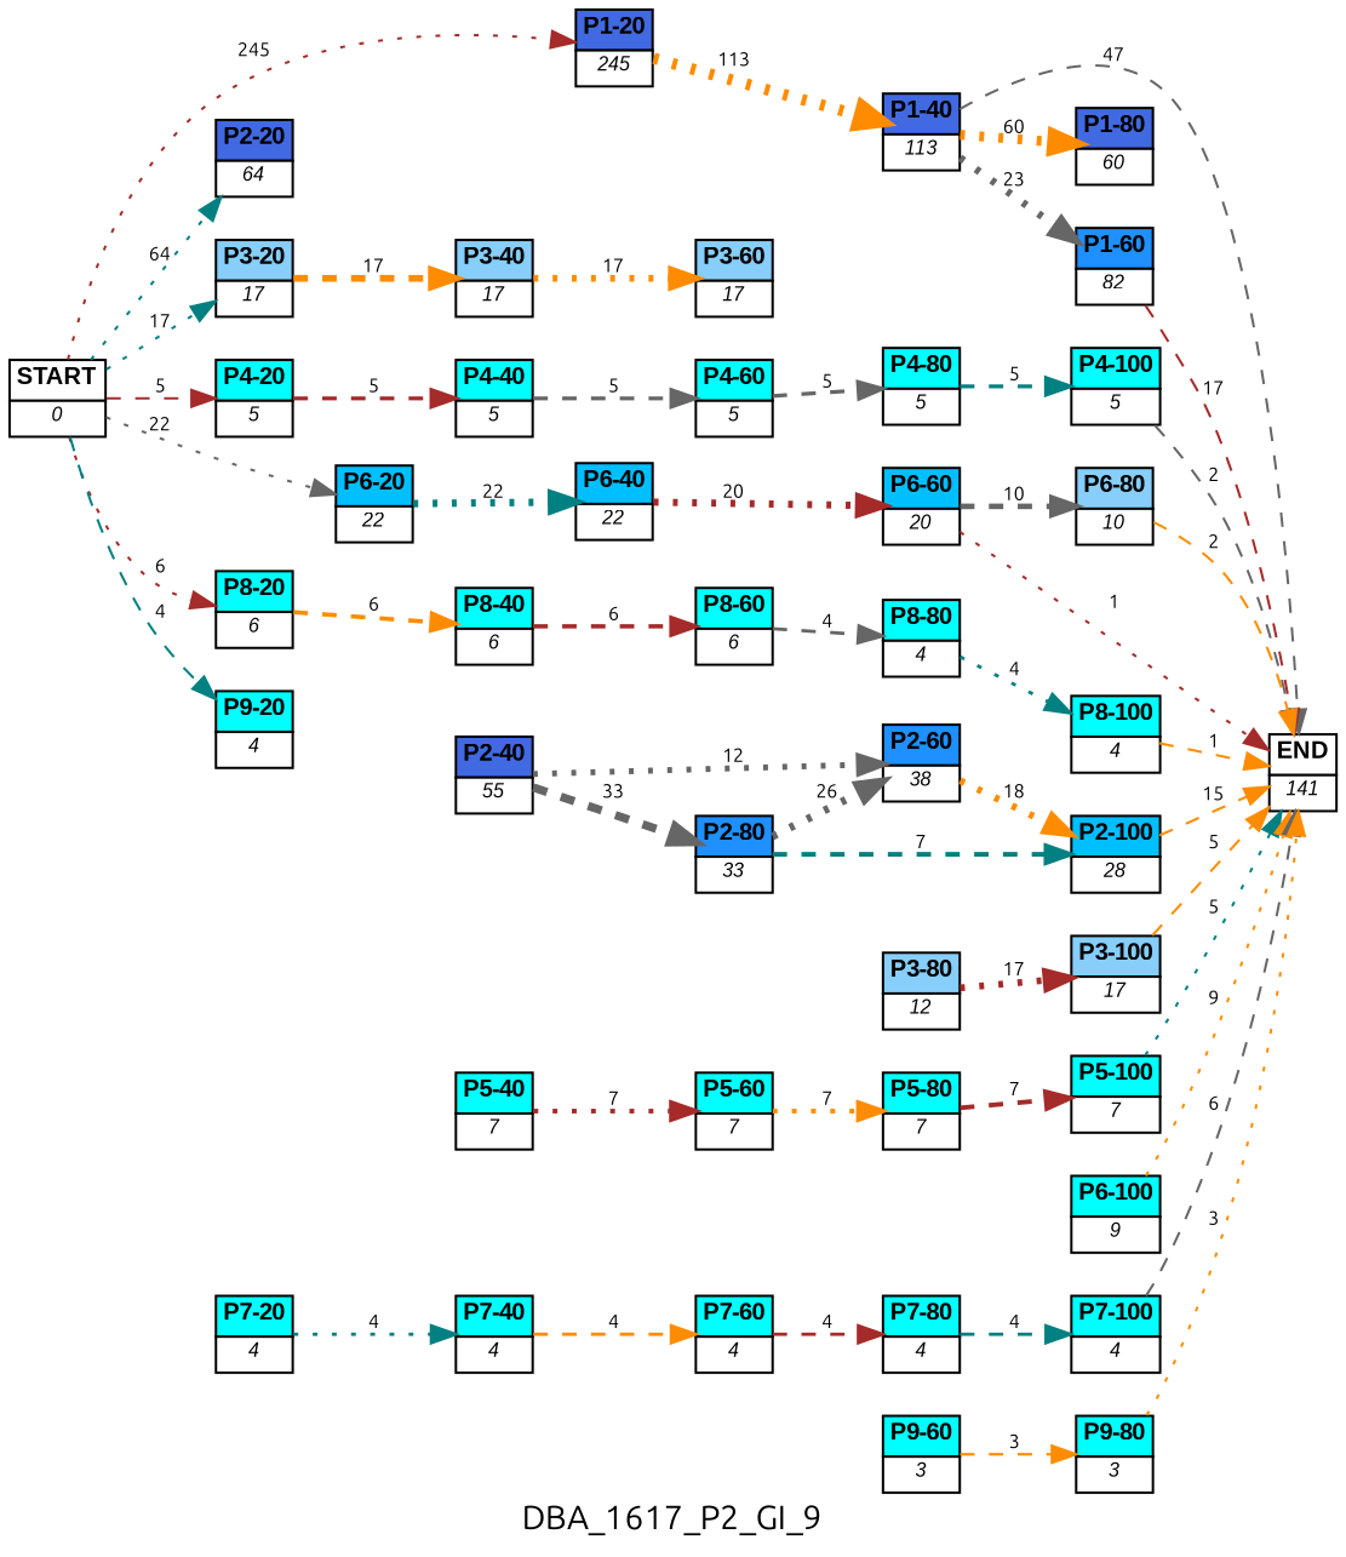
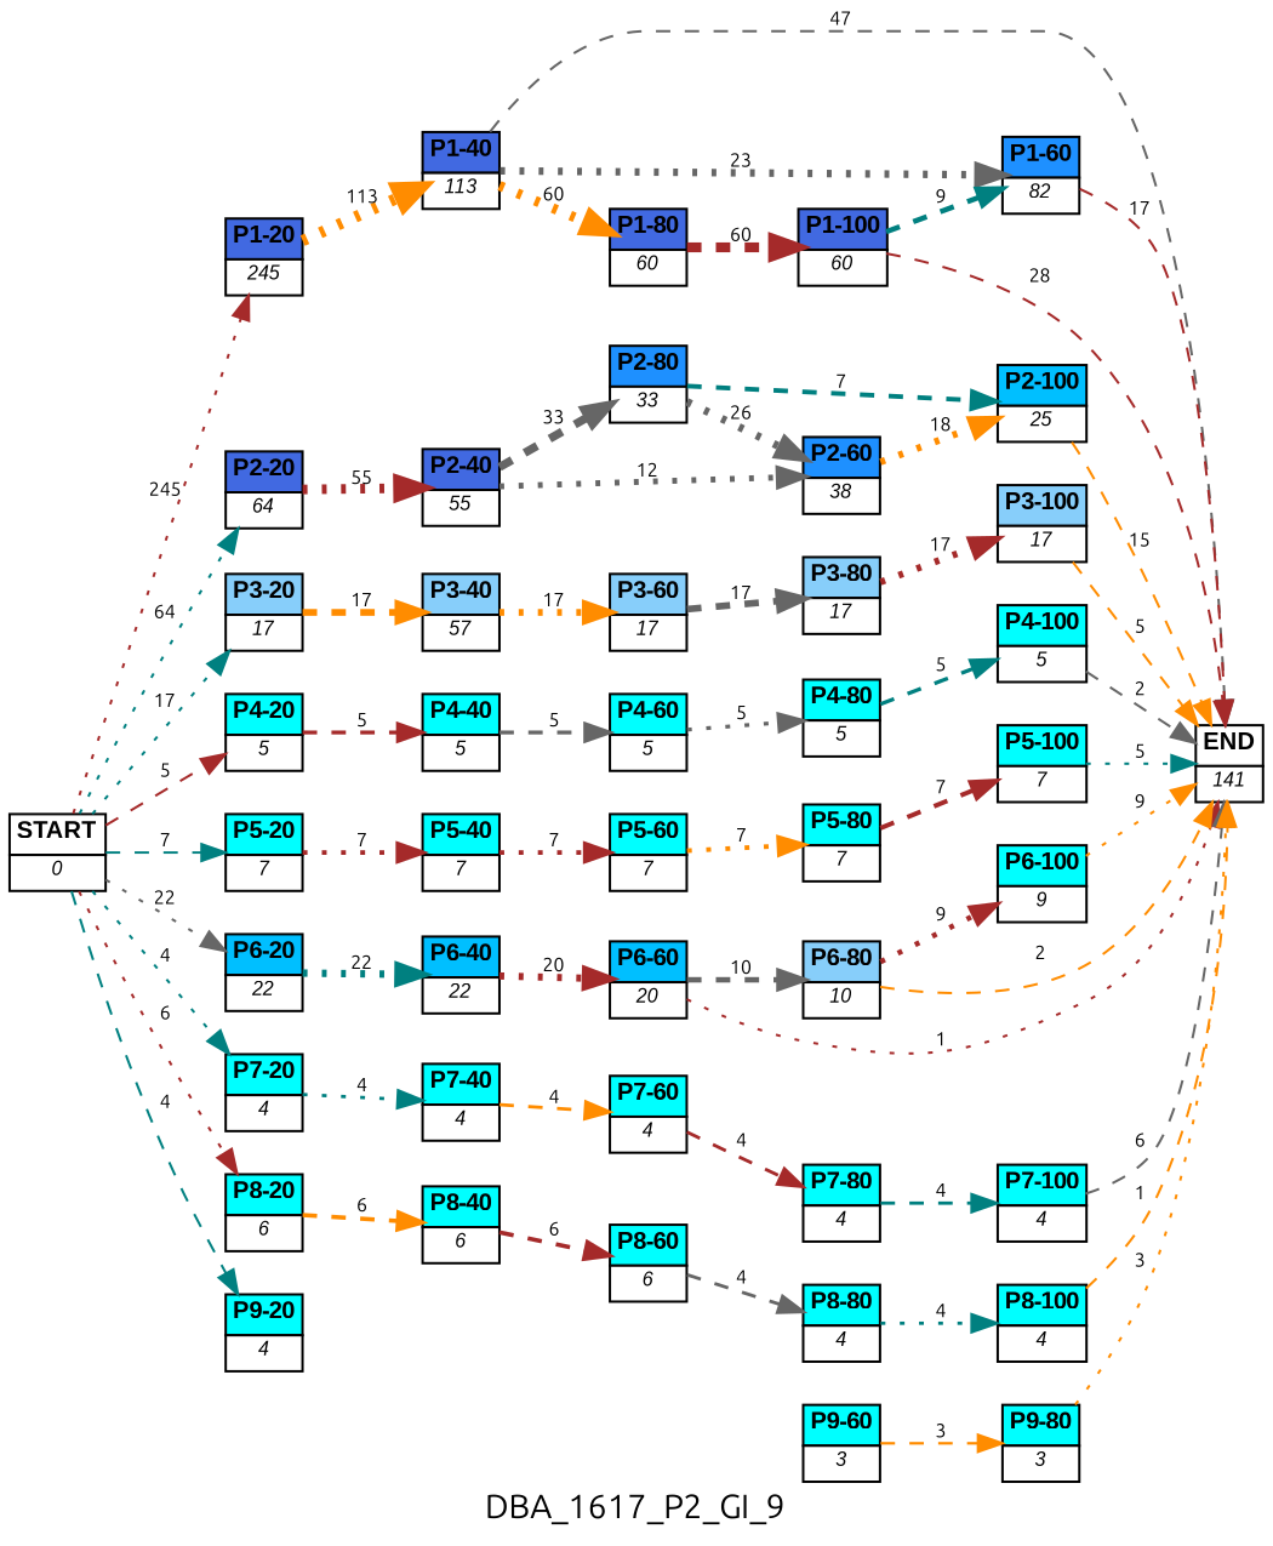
  digraph {
    fontname=Ubuntu
    label=DBA_1617_P2_GI_9
    rankdir=LR
    node [fontname=Ubuntu shape=plain]
    edge [color=brown fontname=Ubuntu fontsize=8 labelfloat=false style=dashed]
    n1 [label=<<table border="0" cellborder="1" cellspacing="0"><tr><td bgcolor="white"><FONT face="Arial" POINT-SIZE="10"><b>START</b></FONT></td></tr><tr><td bgcolor="white"><FONT face="Arial" POINT-SIZE="8"><i>0</i></FONT></td></tr></table>>]
    n2 [label=<<table border="0" cellborder="1" cellspacing="0"><tr><td bgcolor="royalblue"><FONT face="Arial" POINT-SIZE="10"><b>P1-20</b></FONT></td></tr><tr><td bgcolor="white"><FONT face="Arial" POINT-SIZE="8"><i>245</i></FONT></td></tr></table>>]
    n3 [label=<<table border="0" cellborder="1" cellspacing="0"><tr><td bgcolor="royalblue"><FONT face="Arial" POINT-SIZE="10"><b>P2-20</b></FONT></td></tr><tr><td bgcolor="white"><FONT face="Arial" POINT-SIZE="8"><i>64</i></FONT></td></tr></table>>]
    n4 [label=<<table border="0" cellborder="1" cellspacing="0"><tr><td bgcolor="lightskyblue"><FONT face="Arial" POINT-SIZE="10"><b>P3-20</b></FONT></td></tr><tr><td bgcolor="white"><FONT face="Arial" POINT-SIZE="8"><i>17</i></FONT></td></tr></table>>]
    n5 [label=<<table border="0" cellborder="1" cellspacing="0"><tr><td bgcolor="aqua"><FONT face="Arial" POINT-SIZE="10"><b>P4-20</b></FONT></td></tr><tr><td bgcolor="white"><FONT face="Arial" POINT-SIZE="8"><i>5</i></FONT></td></tr></table>>]
+   n6 [label=<<table border="0" cellborder="1" cellspacing="0"><tr><td bgcolor="aqua"><FONT face="Arial" POINT-SIZE="10"><b>P5-20</b></FONT></td></tr><tr><td bgcolor="white"><FONT face="Arial" POINT-SIZE="8"><i>7</i></FONT></td></tr></table>>]
    n7 [label=<<table border="0" cellborder="1" cellspacing="0"><tr><td bgcolor="deepskyblue"><FONT face="Arial" POINT-SIZE="10"><b>P6-20</b></FONT></td></tr><tr><td bgcolor="white"><FONT face="Arial" POINT-SIZE="8"><i>22</i></FONT></td></tr></table>>]
    n8 [label=<<table border="0" cellborder="1" cellspacing="0"><tr><td bgcolor="aqua"><FONT face="Arial" POINT-SIZE="10"><b>P7-20</b></FONT></td></tr><tr><td bgcolor="white"><FONT face="Arial" POINT-SIZE="8"><i>4</i></FONT></td></tr></table>>]
    n9 [label=<<table border="0" cellborder="1" cellspacing="0"><tr><td bgcolor="aqua"><FONT face="Arial" POINT-SIZE="10"><b>P8-20</b></FONT></td></tr><tr><td bgcolor="white"><FONT face="Arial" POINT-SIZE="8"><i>6</i></FONT></td></tr></table>>]
    n10 [label=<<table border="0" cellborder="1" cellspacing="0"><tr><td bgcolor="aqua"><FONT face="Arial" POINT-SIZE="10"><b>P9-20</b></FONT></td></tr><tr><td bgcolor="white"><FONT face="Arial" POINT-SIZE="8"><i>4</i></FONT></td></tr></table>>]
    n11 [label=<<table border="0" cellborder="1" cellspacing="0"><tr><td bgcolor="royalblue"><FONT face="Arial" POINT-SIZE="10"><b>P1-40</b></FONT></td></tr><tr><td bgcolor="white"><FONT face="Arial" POINT-SIZE="8"><i>113</i></FONT></td></tr></table>>]
    n12 [label=<<table border="0" cellborder="1" cellspacing="0"><tr><td bgcolor="royalblue"><FONT face="Arial" POINT-SIZE="10"><b>P2-40</b></FONT></td></tr><tr><td bgcolor="white"><FONT face="Arial" POINT-SIZE="8"><i>55</i></FONT></td></tr></table>>]
-   n13 [label=<<table border="0" cellborder="1" cellspacing="0"><tr><td bgcolor="lightskyblue"><FONT face="Arial" POINT-SIZE="10"><b>P3-40</b></FONT></td></tr><tr><td bgcolor="white"><FONT face="Arial" POINT-SIZE="8"><i>17</i></FONT></td></tr></table>>]
+   n13 [label=<<table border="0" cellborder="1" cellspacing="0"><tr><td bgcolor="lightskyblue"><FONT face="Arial" POINT-SIZE="10"><b>P3-40</b></FONT></td></tr><tr><td bgcolor="white"><FONT face="Arial" POINT-SIZE="8"><i>57</i></FONT></td></tr></table>>]
    n14 [label=<<table border="0" cellborder="1" cellspacing="0"><tr><td bgcolor="aqua"><FONT face="Arial" POINT-SIZE="10"><b>P4-40</b></FONT></td></tr><tr><td bgcolor="white"><FONT face="Arial" POINT-SIZE="8"><i>5</i></FONT></td></tr></table>>]
    n15 [label=<<table border="0" cellborder="1" cellspacing="0"><tr><td bgcolor="aqua"><FONT face="Arial" POINT-SIZE="10"><b>P5-40</b></FONT></td></tr><tr><td bgcolor="white"><FONT face="Arial" POINT-SIZE="8"><i>7</i></FONT></td></tr></table>>]
    n16 [label=<<table border="0" cellborder="1" cellspacing="0"><tr><td bgcolor="deepskyblue"><FONT face="Arial" POINT-SIZE="10"><b>P6-40</b></FONT></td></tr><tr><td bgcolor="white"><FONT face="Arial" POINT-SIZE="8"><i>22</i></FONT></td></tr></table>>]
    n17 [label=<<table border="0" cellborder="1" cellspacing="0"><tr><td bgcolor="aqua"><FONT face="Arial" POINT-SIZE="10"><b>P7-40</b></FONT></td></tr><tr><td bgcolor="white"><FONT face="Arial" POINT-SIZE="8"><i>4</i></FONT></td></tr></table>>]
    n18 [label=<<table border="0" cellborder="1" cellspacing="0"><tr><td bgcolor="aqua"><FONT face="Arial" POINT-SIZE="10"><b>P8-40</b></FONT></td></tr><tr><td bgcolor="white"><FONT face="Arial" POINT-SIZE="8"><i>6</i></FONT></td></tr></table>>]
    n19 [label=<<table border="0" cellborder="1" cellspacing="0"><tr><td bgcolor="royalblue"><FONT face="Arial" POINT-SIZE="10"><b>P1-80</b></FONT></td></tr><tr><td bgcolor="white"><FONT face="Arial" POINT-SIZE="8"><i>60</i></FONT></td></tr></table>>]
    n20 [label=<<table border="0" cellborder="1" cellspacing="0"><tr><td bgcolor="dodgerblue"><FONT face="Arial" POINT-SIZE="10"><b>P1-60</b></FONT></td></tr><tr><td bgcolor="white"><FONT face="Arial" POINT-SIZE="8"><i>82</i></FONT></td></tr></table>>]
    n21 [label=<<table border="0" cellborder="1" cellspacing="0"><tr><td bgcolor="white"><FONT face="Arial" POINT-SIZE="10"><b>END</b></FONT></td></tr><tr><td bgcolor="white"><FONT face="Arial" POINT-SIZE="8"><i>141</i></FONT></td></tr></table>>]
+   n22 [label=<<table border="0" cellborder="1" cellspacing="0"><tr><td bgcolor="royalblue"><FONT face="Arial" POINT-SIZE="10"><b>P1-100</b></FONT></td></tr><tr><td bgcolor="white"><FONT face="Arial" POINT-SIZE="8"><i>60</i></FONT></td></tr></table>>]
    n23 [label=<<table border="0" cellborder="1" cellspacing="0"><tr><td bgcolor="dodgerblue"><FONT face="Arial" POINT-SIZE="10"><b>P2-80</b></FONT></td></tr><tr><td bgcolor="white"><FONT face="Arial" POINT-SIZE="8"><i>33</i></FONT></td></tr></table>>]
    n24 [label=<<table border="0" cellborder="1" cellspacing="0"><tr><td bgcolor="dodgerblue"><FONT face="Arial" POINT-SIZE="10"><b>P2-60</b></FONT></td></tr><tr><td bgcolor="white"><FONT face="Arial" POINT-SIZE="8"><i>38</i></FONT></td></tr></table>>]
-   n25 [label=<<table border="0" cellborder="1" cellspacing="0"><tr><td bgcolor="deepskyblue"><FONT face="Arial" POINT-SIZE="10"><b>P2-100</b></FONT></td></tr><tr><td bgcolor="white"><FONT face="Arial" POINT-SIZE="8"><i>28</i></FONT></td></tr></table>>]
+   n25 [label=<<table border="0" cellborder="1" cellspacing="0"><tr><td bgcolor="deepskyblue"><FONT face="Arial" POINT-SIZE="10"><b>P2-100</b></FONT></td></tr><tr><td bgcolor="white"><FONT face="Arial" POINT-SIZE="8"><i>25</i></FONT></td></tr></table>>]
    n26 [label=<<table border="0" cellborder="1" cellspacing="0"><tr><td bgcolor="lightskyblue"><FONT face="Arial" POINT-SIZE="10"><b>P3-60</b></FONT></td></tr><tr><td bgcolor="white"><FONT face="Arial" POINT-SIZE="8"><i>17</i></FONT></td></tr></table>>]
-   n27 [label=<<table border="0" cellborder="1" cellspacing="0"><tr><td bgcolor="lightskyblue"><FONT face="Arial" POINT-SIZE="10"><b>P3-80</b></FONT></td></tr><tr><td bgcolor="white"><FONT face="Arial" POINT-SIZE="8"><i>12</i></FONT></td></tr></table>>]
+   n27 [label=<<table border="0" cellborder="1" cellspacing="0"><tr><td bgcolor="lightskyblue"><FONT face="Arial" POINT-SIZE="10"><b>P3-80</b></FONT></td></tr><tr><td bgcolor="white"><FONT face="Arial" POINT-SIZE="8"><i>17</i></FONT></td></tr></table>>]
    n28 [label=<<table border="0" cellborder="1" cellspacing="0"><tr><td bgcolor="lightskyblue"><FONT face="Arial" POINT-SIZE="10"><b>P3-100</b></FONT></td></tr><tr><td bgcolor="white"><FONT face="Arial" POINT-SIZE="8"><i>17</i></FONT></td></tr></table>>]
    n29 [label=<<table border="0" cellborder="1" cellspacing="0"><tr><td bgcolor="aqua"><FONT face="Arial" POINT-SIZE="10"><b>P4-60</b></FONT></td></tr><tr><td bgcolor="white"><FONT face="Arial" POINT-SIZE="8"><i>5</i></FONT></td></tr></table>>]
    n30 [label=<<table border="0" cellborder="1" cellspacing="0"><tr><td bgcolor="aqua"><FONT face="Arial" POINT-SIZE="10"><b>P4-80</b></FONT></td></tr><tr><td bgcolor="white"><FONT face="Arial" POINT-SIZE="8"><i>5</i></FONT></td></tr></table>>]
    n31 [label=<<table border="0" cellborder="1" cellspacing="0"><tr><td bgcolor="aqua"><FONT face="Arial" POINT-SIZE="10"><b>P4-100</b></FONT></td></tr><tr><td bgcolor="white"><FONT face="Arial" POINT-SIZE="8"><i>5</i></FONT></td></tr></table>>]
    n32 [label=<<table border="0" cellborder="1" cellspacing="0"><tr><td bgcolor="aqua"><FONT face="Arial" POINT-SIZE="10"><b>P5-60</b></FONT></td></tr><tr><td bgcolor="white"><FONT face="Arial" POINT-SIZE="8"><i>7</i></FONT></td></tr></table>>]
    n33 [label=<<table border="0" cellborder="1" cellspacing="0"><tr><td bgcolor="aqua"><FONT face="Arial" POINT-SIZE="10"><b>P5-80</b></FONT></td></tr><tr><td bgcolor="white"><FONT face="Arial" POINT-SIZE="8"><i>7</i></FONT></td></tr></table>>]
    n34 [label=<<table border="0" cellborder="1" cellspacing="0"><tr><td bgcolor="aqua"><FONT face="Arial" POINT-SIZE="10"><b>P5-100</b></FONT></td></tr><tr><td bgcolor="white"><FONT face="Arial" POINT-SIZE="8"><i>7</i></FONT></td></tr></table>>]
    n35 [label=<<table border="0" cellborder="1" cellspacing="0"><tr><td bgcolor="deepskyblue"><FONT face="Arial" POINT-SIZE="10"><b>P6-60</b></FONT></td></tr><tr><td bgcolor="white"><FONT face="Arial" POINT-SIZE="8"><i>20</i></FONT></td></tr></table>>]
    n36 [label=<<table border="0" cellborder="1" cellspacing="0"><tr><td bgcolor="lightskyblue"><FONT face="Arial" POINT-SIZE="10"><b>P6-80</b></FONT></td></tr><tr><td bgcolor="white"><FONT face="Arial" POINT-SIZE="8"><i>10</i></FONT></td></tr></table>>]
    n37 [label=<<table border="0" cellborder="1" cellspacing="0"><tr><td bgcolor="aqua"><FONT face="Arial" POINT-SIZE="10"><b>P6-100</b></FONT></td></tr><tr><td bgcolor="white"><FONT face="Arial" POINT-SIZE="8"><i>9</i></FONT></td></tr></table>>]
    n38 [label=<<table border="0" cellborder="1" cellspacing="0"><tr><td bgcolor="aqua"><FONT face="Arial" POINT-SIZE="10"><b>P7-60</b></FONT></td></tr><tr><td bgcolor="white"><FONT face="Arial" POINT-SIZE="8"><i>4</i></FONT></td></tr></table>>]
    n39 [label=<<table border="0" cellborder="1" cellspacing="0"><tr><td bgcolor="aqua"><FONT face="Arial" POINT-SIZE="10"><b>P7-80</b></FONT></td></tr><tr><td bgcolor="white"><FONT face="Arial" POINT-SIZE="8"><i>4</i></FONT></td></tr></table>>]
    n40 [label=<<table border="0" cellborder="1" cellspacing="0"><tr><td bgcolor="aqua"><FONT face="Arial" POINT-SIZE="10"><b>P7-100</b></FONT></td></tr><tr><td bgcolor="white"><FONT face="Arial" POINT-SIZE="8"><i>4</i></FONT></td></tr></table>>]
    n41 [label=<<table border="0" cellborder="1" cellspacing="0"><tr><td bgcolor="aqua"><FONT face="Arial" POINT-SIZE="10"><b>P8-60</b></FONT></td></tr><tr><td bgcolor="white"><FONT face="Arial" POINT-SIZE="8"><i>6</i></FONT></td></tr></table>>]
    n42 [label=<<table border="0" cellborder="1" cellspacing="0"><tr><td bgcolor="aqua"><FONT face="Arial" POINT-SIZE="10"><b>P8-80</b></FONT></td></tr><tr><td bgcolor="white"><FONT face="Arial" POINT-SIZE="8"><i>4</i></FONT></td></tr></table>>]
    n43 [label=<<table border="0" cellborder="1" cellspacing="0"><tr><td bgcolor="aqua"><FONT face="Arial" POINT-SIZE="10"><b>P8-100</b></FONT></td></tr><tr><td bgcolor="white"><FONT face="Arial" POINT-SIZE="8"><i>4</i></FONT></td></tr></table>>]
    n44 [label=<<table border="0" cellborder="1" cellspacing="0"><tr><td bgcolor="aqua"><FONT face="Arial" POINT-SIZE="10"><b>P9-60</b></FONT></td></tr><tr><td bgcolor="white"><FONT face="Arial" POINT-SIZE="8"><i>3</i></FONT></td></tr></table>>]
    n45 [label=<<table border="0" cellborder="1" cellspacing="0"><tr><td bgcolor="aqua"><FONT face="Arial" POINT-SIZE="10"><b>P9-80</b></FONT></td></tr><tr><td bgcolor="white"><FONT face="Arial" POINT-SIZE="8"><i>3</i></FONT></td></tr></table>>]
    n1 -> n2 [label=245 style=dotted]
    n1 -> n3 [color=teal label=64 style=dotted]
    n1 -> n4 [color=teal label=17 style=dotted]
    n1 -> n5 [label=5]
+   n1 -> n6 [color=teal label=7]
    n1 -> n7 [color=gray40 label=22 style=dotted]
+   n1 -> n8 [color=teal label=4 style=dotted]
    n1 -> n9 [label=6 style=dotted]
    n1 -> n10 [color=teal label=4]
    n2 -> n11 [color=darkorange label=113 penwidth=4.72738781871234 style=dotted]
+   n3 -> n12 [label=55 penwidth=4.00733318523247 style=dotted]
    n4 -> n13 [color=darkorange label=17 penwidth=2.83321334405622]
    n5 -> n14 [label=5 penwidth=1.6094379124341]
+   n6 -> n15 [label=7 penwidth=1.94591014905531 style=dotted]
    n7 -> n16 [color=teal label=22 penwidth=3.09104245335832 style=dotted]
    n8 -> n17 [color=teal label=4 penwidth=1.38629436111989 style=dotted]
    n9 -> n18 [color=darkorange label=6 penwidth=1.79175946922805]
    n11 -> n19 [color=darkorange label=60 penwidth=4.0943445622221 style=dotted]
    n11 -> n20 [color=gray40 label=23 penwidth=3.13549421592915 style=dotted]
    n11 -> n21 [color=gray40 label=47]
    n12 -> n23 [color=gray40 label=33 penwidth=3.49650756146648]
    n12 -> n24 [color=gray40 label=12 penwidth=2.484906649788 style=dotted]
    n13 -> n26 [color=darkorange label=17 penwidth=2.83321334405622 style=dotted]
    n14 -> n29 [color=gray40 label=5 penwidth=1.6094379124341]
    n15 -> n32 [label=7 penwidth=1.94591014905531 style=dotted]
    n16 -> n35 [label=20 penwidth=2.99573227355399 style=dotted]
    n17 -> n38 [color=darkorange label=4 penwidth=1.38629436111989]
    n18 -> n41 [label=6 penwidth=1.79175946922805]
+   n19 -> n22 [label=60 penwidth=4.0943445622221]
    n20 -> n21 [label=17]
+   n22 -> n20 [color=teal label=9 penwidth=2.19722457733622]
+   n22 -> n21 [label=28]
    n23 -> n24 [color=gray40 label=26 penwidth=3.25809653802148 style=dotted]
    n23 -> n25 [color=teal label=7 penwidth=1.94591014905531]
    n24 -> n25 [color=darkorange label=18 penwidth=2.89037175789616 style=dotted]
    n25 -> n21 [color=darkorange label=15]
+   n26 -> n27 [color=gray40 label=17 penwidth=2.83321334405622]
    n27 -> n28 [label=17 penwidth=2.83321334405622 style=dotted]
    n28 -> n21 [color=darkorange label=5]
-   n29 -> n30 [color=gray40 label=5 penwidth=1.6094379124341]
+   n29 -> n30 [color=gray40 label=5 penwidth=1.6094379124341 style=dotted]
    n30 -> n31 [color=teal label=5 penwidth=1.6094379124341]
    n31 -> n21 [color=gray40 label=2]
    n32 -> n33 [color=darkorange label=7 penwidth=1.94591014905531 style=dotted]
    n33 -> n34 [label=7 penwidth=1.94591014905531]
    n34 -> n21 [color=teal label=5 style=dotted]
    n35 -> n21 [label=1 style=dotted]
    n35 -> n36 [color=gray40 label=10 penwidth=2.30258509299405]
    n36 -> n21 [color=darkorange label=2]
+   n36 -> n37 [label=9 penwidth=2.19722457733622 style=dotted]
    n37 -> n21 [color=darkorange label=9 style=dotted]
    n38 -> n39 [label=4 penwidth=1.38629436111989]
    n39 -> n40 [color=teal label=4 penwidth=1.38629436111989]
    n40 -> n21 [color=gray40 label=6]
    n41 -> n42 [color=gray40 label=4 penwidth=1.38629436111989]
    n42 -> n43 [color=teal label=4 penwidth=1.38629436111989 style=dotted]
    n43 -> n21 [color=darkorange label=1]
    n44 -> n45 [color=darkorange label=3 penwidth=1.09861228866811]
    n45 -> n21 [color=darkorange label=3 style=dotted]
  }
